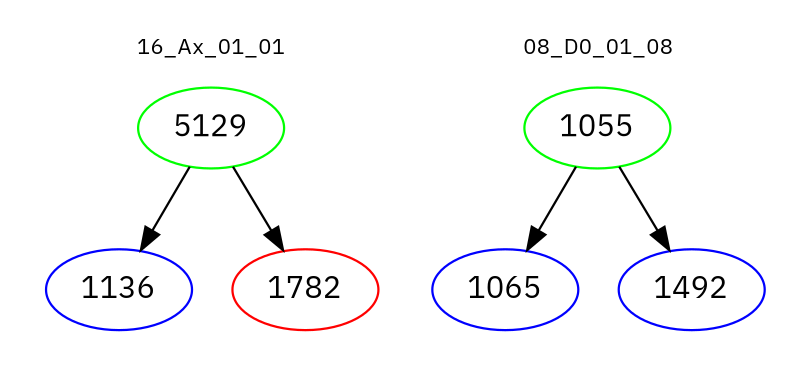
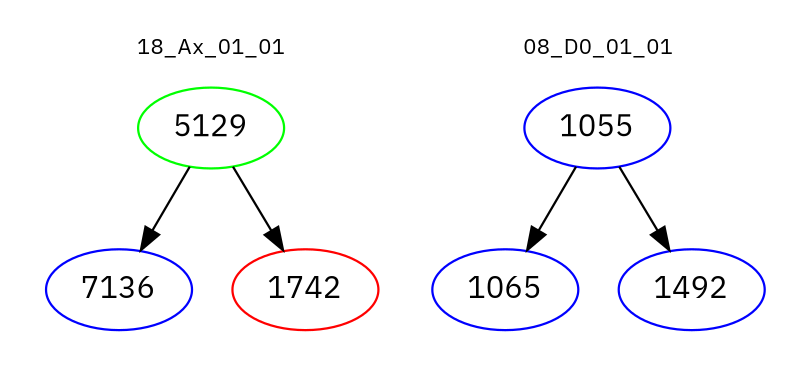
  digraph {
    fontname="IBM Plex Sans"
    node [color=blue fontname="IBM Plex Sans"]
    edge [color=black fontname="IBM Plex Sans"]
    n1 [color=green label=5129]
-   n2 [label=1136]
-   n3 [color=red label=1782]
-   n4 [color=green label=1055]
+   n2 [label=7136]
+   n3 [color=red label=1742]
+   n4 [label=1055]
    n5 [label=1065]
    n6 [label=1492]
    subgraph cluster_1 {
      color=white
      fontsize=10
-     label="16_Ax_01_01"
+     label="18_Ax_01_01"
      n1
      n2
      n3
    }
    subgraph cluster_2 {
      color=white
      fontsize=10
-     label="08_D0_01_08"
+     label="08_D0_01_01"
      n4
      n5
      n6
    }
    n1 -> n2
    n1 -> n3
    n4 -> n5
    n4 -> n6
  }
